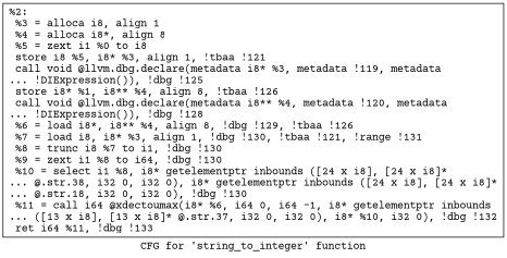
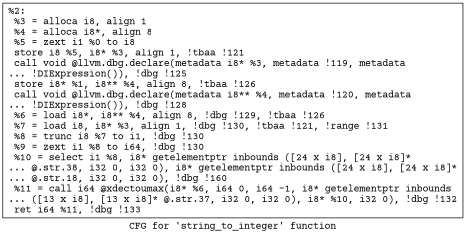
  digraph {
    label="CFG for 'string_to_integer' function"
    rankdir=LR
    fontname="Courier Prime"
-   n1 [label="{%2:\l  %3 = alloca i8, align 1\l  %4 = alloca i8*, align 8\l  %5 = zext i1 %0 to i8\l  store i8 %5, i8* %3, align 1, !tbaa !121\l  call void @llvm.dbg.declare(metadata i8* %3, metadata !119, metadata\l... !DIExpression()), !dbg !125\l  store i8* %1, i8** %4, align 8, !tbaa !126\l  call void @llvm.dbg.declare(metadata i8** %4, metadata !120, metadata\l... !DIExpression()), !dbg !128\l  %6 = load i8*, i8** %4, align 8, !dbg !129, !tbaa !126\l  %7 = load i8, i8* %3, align 1, !dbg !130, !tbaa !121, !range !131\l  %8 = trunc i8 %7 to i1, !dbg !130\l  %9 = zext i1 %8 to i64, !dbg !130\l  %10 = select i1 %8, i8* getelementptr inbounds ([24 x i8], [24 x i8]*\l... @.str.38, i32 0, i32 0), i8* getelementptr inbounds ([24 x i8], [24 x i8]*\l... @.str.18, i32 0, i32 0), !dbg !130\l  %11 = call i64 @xdectoumax(i8* %6, i64 0, i64 -1, i8* getelementptr inbounds\l... ([13 x i8], [13 x i8]* @.str.37, i32 0, i32 0), i8* %10, i32 0), !dbg !132\l  ret i64 %11, !dbg !133\l}" shape=record fontname="Courier Prime"]
+   n1 [label="{%2:\l  %3 = alloca i8, align 1\l  %4 = alloca i8*, align 8\l  %5 = zext i1 %0 to i8\l  store i8 %5, i8* %3, align 1, !tbaa !121\l  call void @llvm.dbg.declare(metadata i8* %3, metadata !119, metadata\l... !DIExpression()), !dbg !125\l  store i8* %1, i8** %4, align 8, !tbaa !126\l  call void @llvm.dbg.declare(metadata i8** %4, metadata !120, metadata\l... !DIExpression()), !dbg !128\l  %6 = load i8*, i8** %4, align 8, !dbg !129, !tbaa !126\l  %7 = load i8, i8* %3, align 1, !dbg !130, !tbaa !121, !range !131\l  %8 = trunc i8 %7 to i1, !dbg !130\l  %9 = zext i1 %8 to i64, !dbg !130\l  %10 = select i1 %8, i8* getelementptr inbounds ([24 x i8], [24 x i8]*\l... @.str.38, i32 0, i32 0), i8* getelementptr inbounds ([24 x i8], [24 x i8]*\l... @.str.18, i32 0, i32 0), !dbg !160\l  %11 = call i64 @xdectoumax(i8* %6, i64 0, i64 -1, i8* getelementptr inbounds\l... ([13 x i8], [13 x i8]* @.str.37, i32 0, i32 0), i8* %10, i32 0), !dbg !132\l  ret i64 %11, !dbg !133\l}" shape=record fontname="Courier Prime"]
  }
